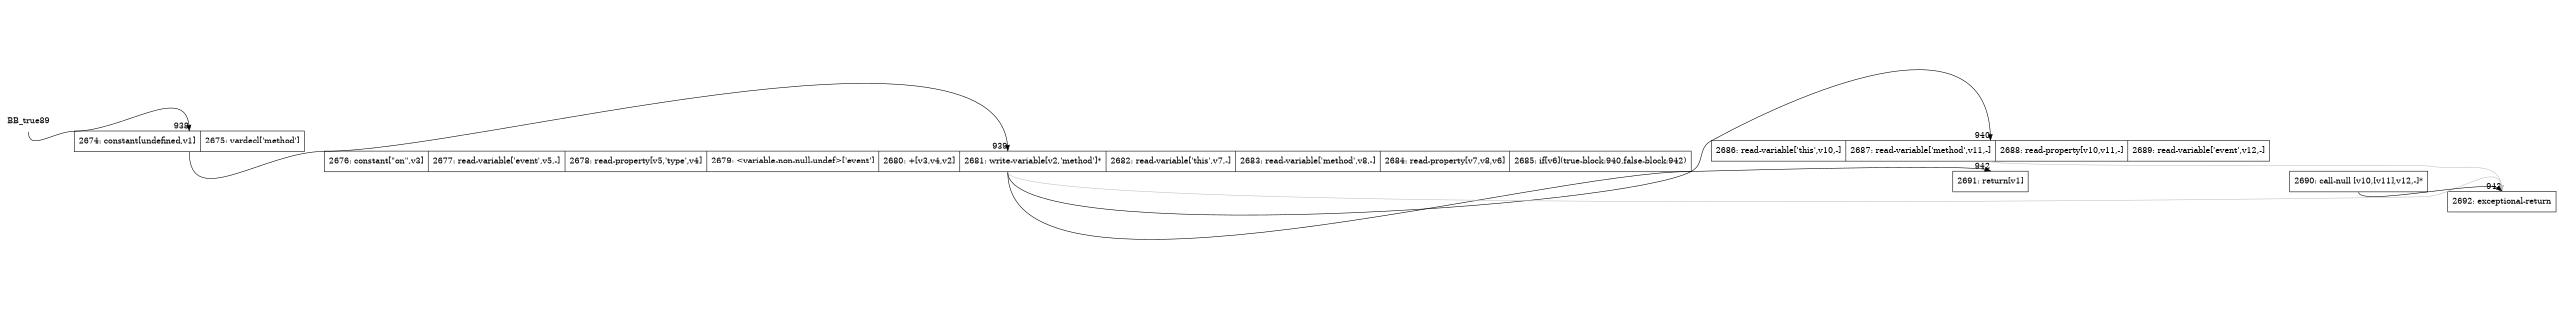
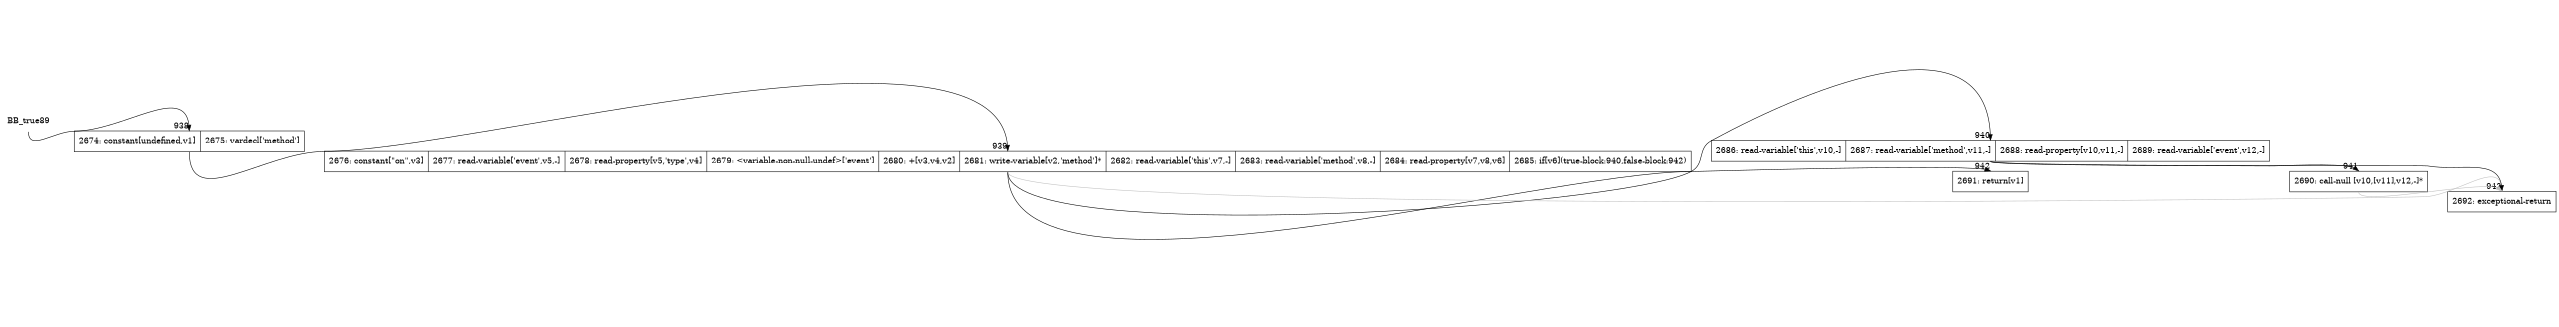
  digraph {
    rankdir=LR
    node [shape=record]
    edge [headport=n tailport=s]
    n1 [label=BB_true89 shape=none]
    n2 [label="{2674: constant[undefined,v1]|2675: vardecl['method']}"]
    n3 [label="{2676: constant[\"on\",v3]|2677: read-variable['event',v5,-]|2678: read-property[v5,'type',v4]|2679: \<variable-non-null-undef\>['event']|2680: +[v3,v4,v2]|2681: write-variable[v2,'method']*|2682: read-variable['this',v7,-]|2683: read-variable['method',v8,-]|2684: read-property[v7,v8,v6]|2685: if[v6](true-block:940,false-block:942)}"]
    n4 [label="{2686: read-variable['this',v10,-]|2687: read-variable['method',v11,-]|2688: read-property[v10,v11,-]|2689: read-variable['event',v12,-]}"]
    n5 [label="{2691: return[v1]}"]
    n6 [label="{2692: exceptional-return}"]
    n7 [label="{2690: call-null [v10,[v11],v12,-]*}"]
    n1 -> n2 [headlabel="    938"]
    n2 -> n3 [headlabel="      939"]
    n3 -> n4 [headlabel="      940"]
    n3 -> n5 [headlabel="      942"]
    n3 -> n6 [color=gray headlabel="      943"]
-   n4 -> n6 [color=gray]
-   n7 -> n6 [color=black]
+   n4 -> n6 [color=black]
+   n4 -> n7 [headlabel="      941"]
+   n7 -> n6 [color=gray]
  }
